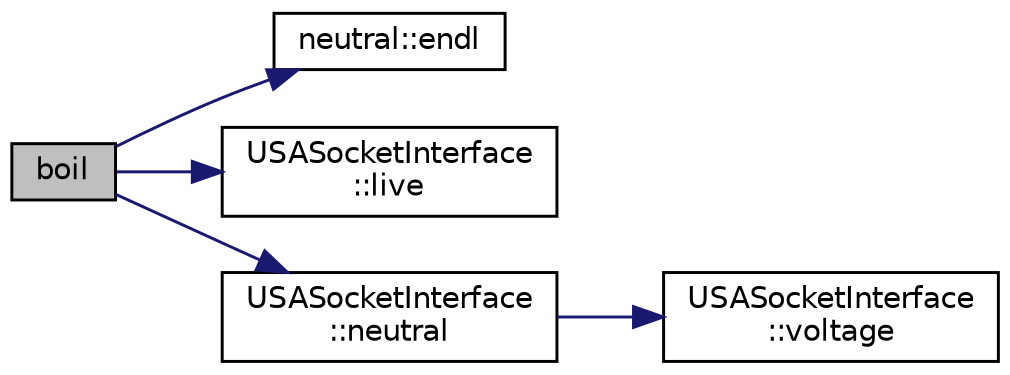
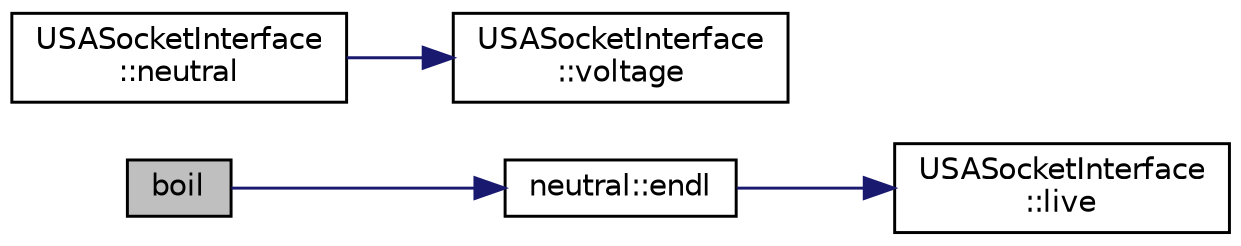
  digraph {
    fontname="DejaVu Sans"
    rankdir=LR
    node [color=black fontname="DejaVu Sans" fontsize=10 shape=record]
    edge [color=midnightblue fontname="DejaVu Sans" fontsize=10 labelfontname=Helvetica labelfontsize=10 style=solid]
    n1 [fillcolor=grey75 fontcolor=black height=0.2 label=boil style=filled width=0.4]
    n2 [height=0.2 label="neutral::endl" width=0.4]
    n3 [height=0.2 label="USASocketInterface\l::live" width=0.4]
    n4 [height=0.2 label="USASocketInterface\l::neutral" width=0.4]
    n5 [height=0.2 label="USASocketInterface\l::voltage" width=0.4]
    n1 -> n2
-   n1 -> n3
-   n1 -> n4
+   n2 -> n3
    n4 -> n5
  }
